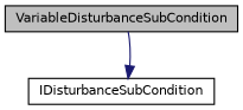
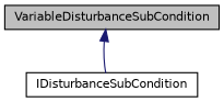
  digraph {
    node [color=black fontname=Helvetica fontsize=10 shape=record style=filled]
    n1 [fillcolor=grey75 fontcolor=black height=0.2 label=VariableDisturbanceSubCondition width=0.4]
    n2 [fillcolor=white height=0.2 label=IDisturbanceSubCondition width=0.4]
-   n2 -> n1 [color=midnightblue dir=back fontname=Helvetica fontsize=10 labelfontname=Helvetica labelfontsize=10 style=solid]
+   n1 -> n2 [color=midnightblue dir=back fontname=Helvetica fontsize=10 labelfontname=Helvetica labelfontsize=10 style=solid]
  }
